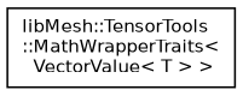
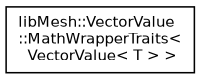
  digraph {
    rankdir=LR
-   n1 [color=black fillcolor=white fontname=Helvetica fontsize=10 height=0.2 label="libMesh::TensorTools\l::MathWrapperTraits\<\l VectorValue\< T \> \>" shape=record style=filled width=0.4]
+   n1 [color=black fillcolor=white fontname=Helvetica fontsize=10 height=0.2 label="libMesh::VectorValue\l::MathWrapperTraits\<\l VectorValue\< T \> \>" shape=record style=filled width=0.4]
  }
